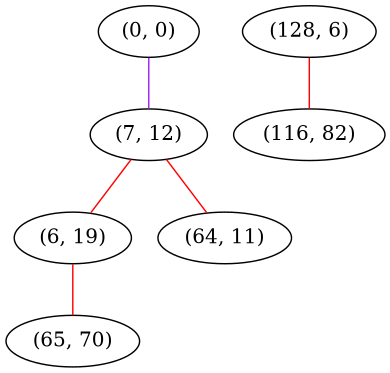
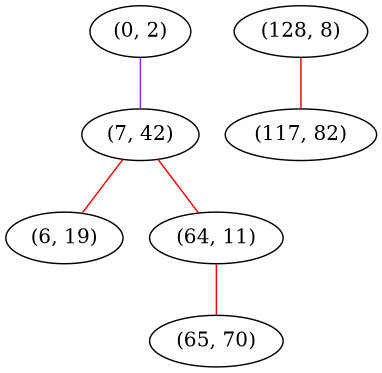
  graph {
    edge [color=red weight=1]
-   "(0, 0)"
-   "(7, 12)"
+   "(0, 0)" [label="(0, 2)"]
+   "(7, 12)" [label="(7, 42)"]
    n3 [label="(6, 19)"]
    "(64, 11)"
    n5 [label="(65, 70)"]
-   "(128, 8)" [label="(128, 6)"]
-   "(117, 82)" [label="(116, 82)"]
+   "(128, 8)"
+   "(117, 82)"
    "(0, 0)" -- "(7, 12)" [color=purple weight=4]
    "(7, 12)" -- n3
    "(7, 12)" -- "(64, 11)"
-   n3 -- n5
+   "(64, 11)" -- n5
    "(128, 8)" -- "(117, 82)"
  }
